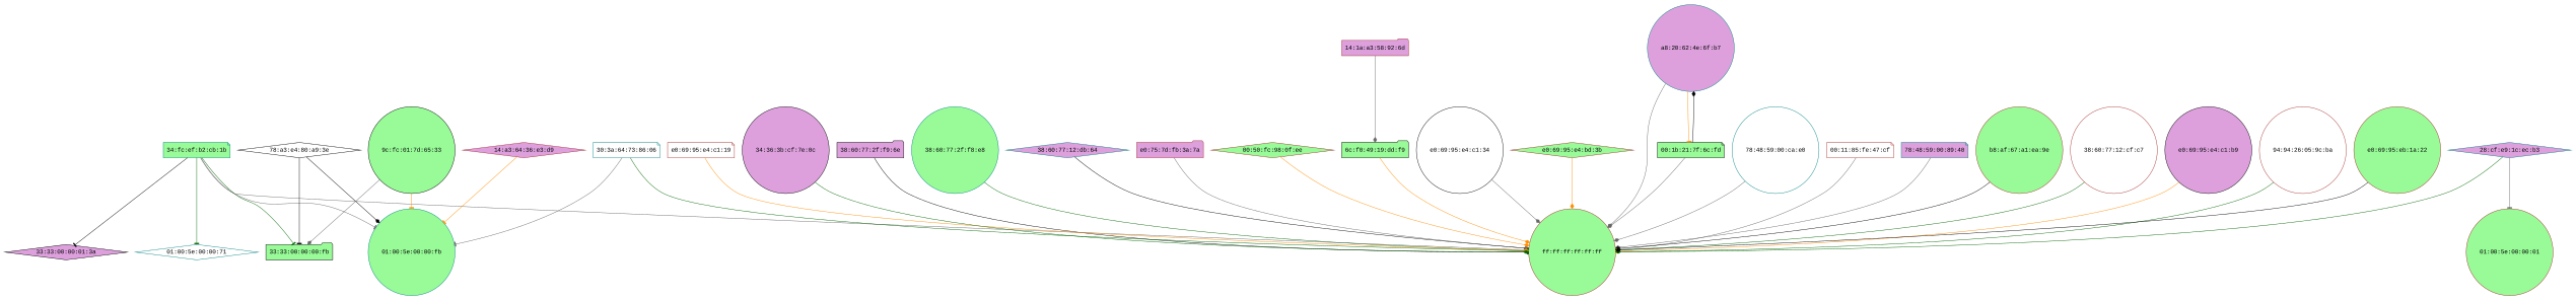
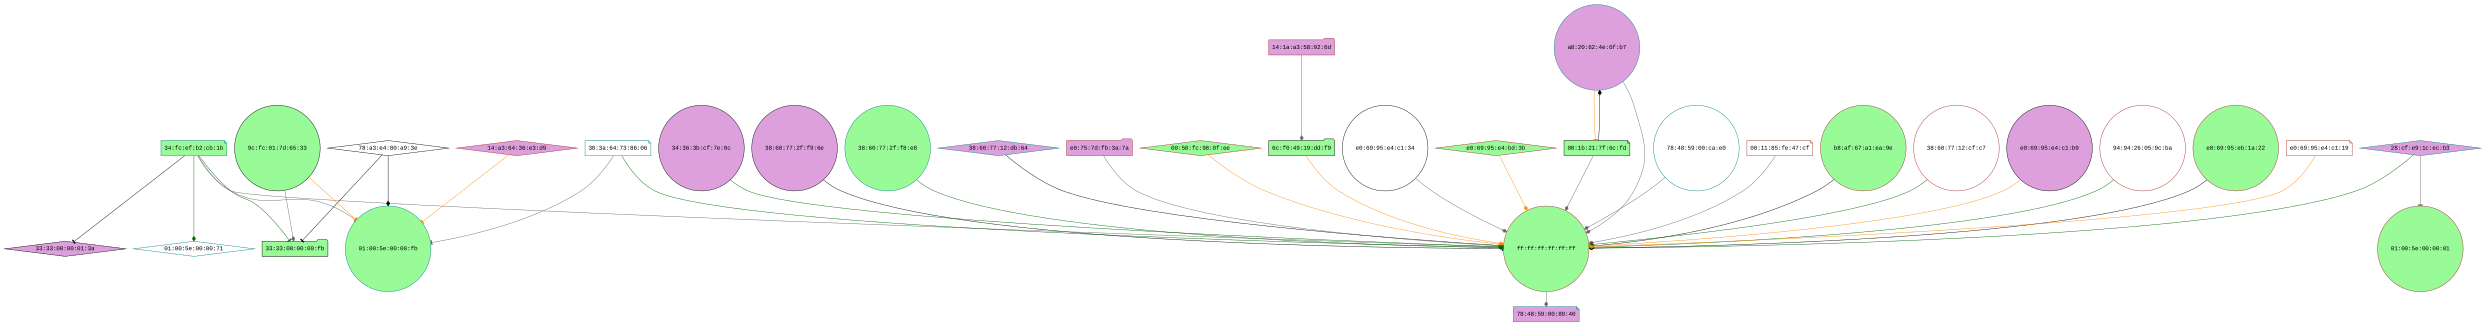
  digraph {
    fontname="Liberation Mono"
    node [color=brown fillcolor=palegreen fontname="Liberation Mono" shape=circle style=filled]
    edge [arrowhead=diamond color=gray40 fontname="Liberation Mono"]
-   "38:60:77:2f:f9:6e" [color=black fillcolor=plum shape=folder]
+   "38:60:77:2f:f9:6e" [color=black fillcolor=plum]
    "ff:ff:ff:ff:ff:ff"
    "38:60:77:2f:f8:e8" [color=teal]
    "34:fc:ef:b2:cb:1b" [color=teal shape=note]
    "33:33:00:00:00:fb" [color=black shape=folder]
    "33:33:00:00:01:3a" [color=black fillcolor=plum shape=diamond]
    "01:00:5e:00:00:fb" [color=teal]
    "01:00:5e:00:00:71" [color=teal fillcolor=white shape=diamond]
    "38:60:77:12:db:64" [color=teal fillcolor=plum shape=diamond]
    "e0:75:7d:fb:3a:7a" [fillcolor=plum shape=folder]
    "00:50:fc:98:0f:ee" [shape=diamond]
    "6c:f0:49:19:dd:f9" [color=black shape=folder]
    "28:cf:e9:1c:ec:b3" [color=teal fillcolor=plum shape=diamond]
    "01:00:5e:00:00:01"
    "e0:69:95:e4:c1:34" [color=black fillcolor=white]
    "e0:69:95:e4:bd:3b" [shape=diamond]
    n17 [color=teal fillcolor=plum label="a8:20:62:4e:6f:b7"]
    "00:1b:21:7f:6c:fd" [color=black shape=note]
    "78:a3:e4:80:a9:3e" [color=black fillcolor=white shape=diamond]
    "78:48:59:00:ca:e0" [color=teal fillcolor=white]
    "00:11:85:fe:47:cf" [fillcolor=white shape=note]
    "78:48:59:00:89:40" [color=teal fillcolor=plum shape=note]
    "30:3a:64:73:86:06" [color=teal fillcolor=white shape=note]
    "b8:af:67:a1:ea:9e"
    "38:60:77:12:cf:c7" [fillcolor=white]
    "e0:69:95:e4:c1:b9" [color=black fillcolor=plum]
    "14:1a:a3:58:92:6d" [fillcolor=plum shape=folder]
    "94:94:26:05:9c:ba" [fillcolor=white]
    "e0:69:95:eb:1a:22"
    "9c:fc:01:7d:65:33" [color=black]
    "e0:69:95:e4:c1:19" [fillcolor=white shape=note]
    "14:a3:64:36:e3:d9" [fillcolor=plum shape=diamond]
    "34:36:3b:cf:7e:0c" [color=black fillcolor=plum]
    "38:60:77:2f:f9:6e" -> "ff:ff:ff:ff:ff:ff" [arrowhead=tee color=black]
    "38:60:77:2f:f8:e8" -> "ff:ff:ff:ff:ff:ff" [color=darkgreen]
    "34:fc:ef:b2:cb:1b" -> "ff:ff:ff:ff:ff:ff" [arrowhead=tee]
    "34:fc:ef:b2:cb:1b" -> "33:33:00:00:00:fb" [arrowhead=tee color=darkgreen]
    "34:fc:ef:b2:cb:1b" -> "33:33:00:00:01:3a" [arrowhead=tee color=black]
    "34:fc:ef:b2:cb:1b" -> "01:00:5e:00:00:fb" [arrowhead=tee]
-   "34:fc:ef:b2:cb:1b" -> "01:00:5e:00:00:71" [arrowhead=tee color=darkgreen]
+   "34:fc:ef:b2:cb:1b" -> "01:00:5e:00:00:71" [color=darkgreen]
    "38:60:77:12:db:64" -> "ff:ff:ff:ff:ff:ff" [color=black]
    "e0:75:7d:fb:3a:7a" -> "ff:ff:ff:ff:ff:ff"
    "00:50:fc:98:0f:ee" -> "ff:ff:ff:ff:ff:ff" [color=darkorange]
    "6c:f0:49:19:dd:f9" -> "ff:ff:ff:ff:ff:ff" [color=darkorange]
    "28:cf:e9:1c:ec:b3" -> "ff:ff:ff:ff:ff:ff" [color=darkgreen]
    "28:cf:e9:1c:ec:b3" -> "01:00:5e:00:00:01" [arrowhead=tee]
    "e0:69:95:e4:c1:34" -> "ff:ff:ff:ff:ff:ff"
    "e0:69:95:e4:bd:3b" -> "ff:ff:ff:ff:ff:ff" [color=darkorange]
    n17 -> "ff:ff:ff:ff:ff:ff"
    n17 -> "00:1b:21:7f:6c:fd" [arrowhead=tee color=darkorange]
    "00:1b:21:7f:6c:fd" -> "ff:ff:ff:ff:ff:ff"
    "00:1b:21:7f:6c:fd" -> n17 [color=black]
    "78:a3:e4:80:a9:3e" -> "33:33:00:00:00:fb" [arrowhead=tee color=black]
    "78:a3:e4:80:a9:3e" -> "01:00:5e:00:00:fb" [color=black]
    "78:48:59:00:ca:e0" -> "ff:ff:ff:ff:ff:ff"
    "00:11:85:fe:47:cf" -> "ff:ff:ff:ff:ff:ff"
-   "78:48:59:00:89:40" -> "ff:ff:ff:ff:ff:ff"
+   "ff:ff:ff:ff:ff:ff" -> "78:48:59:00:89:40"
    "30:3a:64:73:86:06" -> "ff:ff:ff:ff:ff:ff" [arrowhead=tee color=darkgreen]
    "30:3a:64:73:86:06" -> "01:00:5e:00:00:fb" [arrowhead=tee]
    "b8:af:67:a1:ea:9e" -> "ff:ff:ff:ff:ff:ff" [color=black]
    "38:60:77:12:cf:c7" -> "ff:ff:ff:ff:ff:ff" [color=darkgreen]
    "e0:69:95:e4:c1:b9" -> "ff:ff:ff:ff:ff:ff" [arrowhead=tee color=darkorange]
    "14:1a:a3:58:92:6d" -> "6c:f0:49:19:dd:f9"
    "94:94:26:05:9c:ba" -> "ff:ff:ff:ff:ff:ff" [color=darkgreen]
    "e0:69:95:eb:1a:22" -> "ff:ff:ff:ff:ff:ff" [color=black]
    "9c:fc:01:7d:65:33" -> "33:33:00:00:00:fb"
    "9c:fc:01:7d:65:33" -> "01:00:5e:00:00:fb" [arrowhead=tee color=darkorange]
    "e0:69:95:e4:c1:19" -> "ff:ff:ff:ff:ff:ff" [color=darkorange]
    "14:a3:64:36:e3:d9" -> "01:00:5e:00:00:fb" [arrowhead=tee color=darkorange]
    "34:36:3b:cf:7e:0c" -> "ff:ff:ff:ff:ff:ff" [color=darkgreen]
  }
